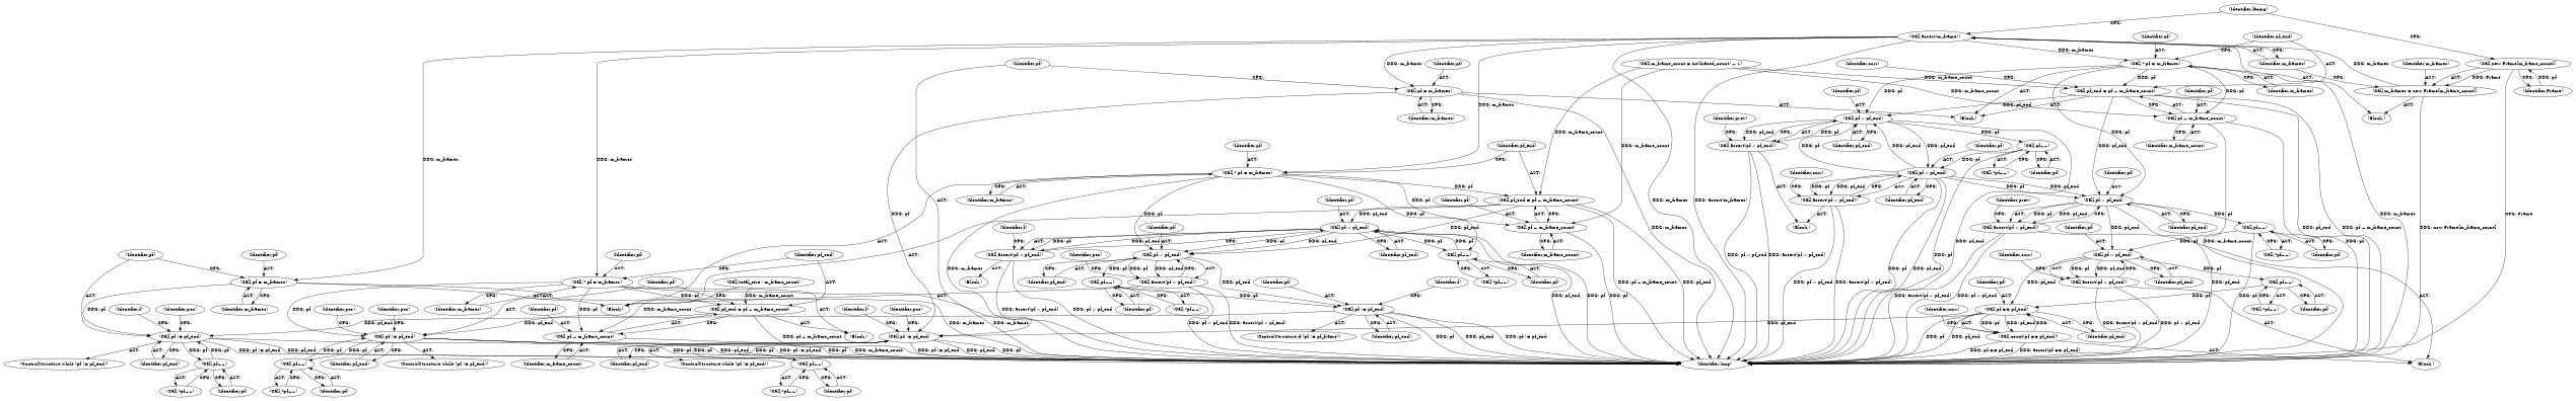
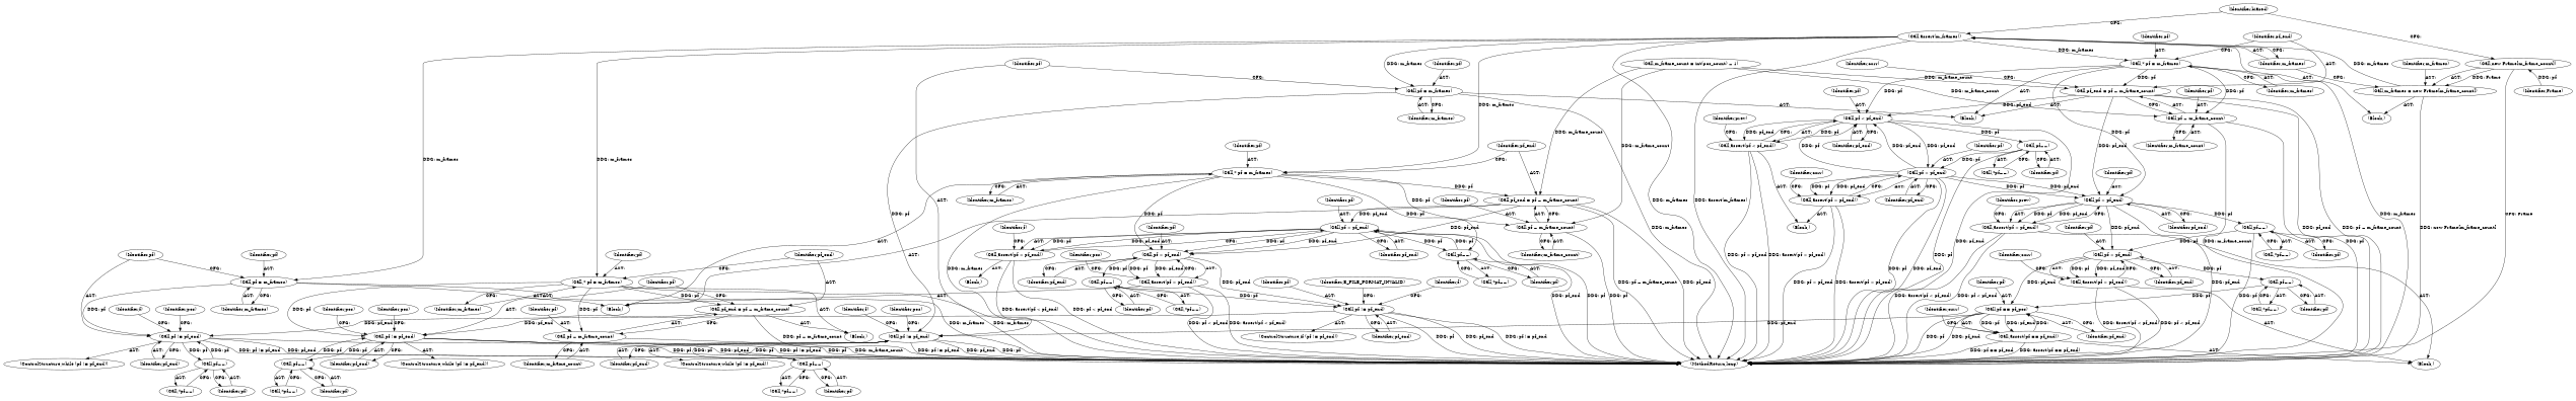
  digraph {
-   n1 [label="(Call,assert(m_frame))"]
+   n1 [label="(Call,assert(m_frames))"]
    n2 [label="(Call,* pf = m_frames)"]
    n3 [label="(Call,pf = m_frames)"]
    n4 [label="(Call,* pf = m_frames)"]
    n5 [label="(Call,* pf = m_frames)"]
    n6 [label="(Call,pf = m_frames)"]
    n7 [label="(Identifier,m_frames)"]
-   n8 [label="(Identifier,long)"]
+   n8 [label="(MethodReturn,long)"]
    n9 [label="(Block,)"]
    n10 [label="(Call,pf_end = pf + m_frame_count)"]
    n11 [label="(Call,pf++)"]
    n12 [label="(Call,pf < pf_end)"]
    n13 [label="(Call,pf + m_frame_count)"]
    n14 [label="(Identifier,m_frames)"]
    n15 [label="(Block,)"]
    n16 [label="(Call,pf != pf_end)"]
    n17 [label="(Identifier,m_frames)"]
    n18 [label="(Call,pf_end = pf + m_frame_count)"]
    n19 [label="(Call,pf != pf_end)"]
    n20 [label="(Call,pf + m_frame_count)"]
    n21 [label="(Block,)"]
    n22 [label="(Identifier,m_frames)"]
    n23 [label="(Call,pf_end = pf + m_frame_count)"]
    n24 [label="(Call,pf < pf_end)"]
    n25 [label="(Call,pf < pf_end)"]
    n26 [label="(Call,pf + m_frame_count)"]
    n27 [label="(Block,)"]
    n28 [label="(Identifier,m_frames)"]
    n29 [label="(Call,pf != pf_end)"]
    n30 [label="(Identifier,m_frames)"]
    n31 [label="(Call,m_frames = new Frame[m_frame_count])"]
    n32 [label="(Call,new Frame[m_frame_count])"]
    n33 [label="(Identifier,Frame)"]
    n34 [label="(Call,pf < pf_end)"]
    n35 [label="(Identifier,pf)"]
    n36 [label="(Call,*pf++)"]
    n37 [label="(Call,assert(pf < pf_end))"]
    n38 [label="(Call,pf++)"]
    n39 [label="(Call,pf != pf_end)"]
    n40 [label="(Identifier,pf_end)"]
    n41 [label="(Identifier,m_frame_count)"]
    n42 [label="(Call,assert(pf < pf_end))"]
    n43 [label="(Identifier,pf_end)"]
    n44 [label="(Block,)"]
    n45 [label="(Call,*pf++)"]
    n46 [label="(Identifier,pf)"]
-   n47 [label="(ControlStructure,if (pf != pf_frame))"]
+   n47 [label="(ControlStructure,if (pf != pf_end))"]
    n48 [label="(Identifier,pf_end)"]
    n49 [label="(Call,pf++)"]
    n50 [label="(ControlStructure,while (pf != pf_end))"]
    n51 [label="(Identifier,pf_end)"]
    n52 [label="(Call,*pf++)"]
    n53 [label="(Identifier,pf)"]
    n54 [label="(Call,pf++)"]
    n55 [label="(Identifier,pf_end)"]
    n56 [label="(ControlStructure,while (pf != pf_end))"]
    n57 [label="(Identifier,m_frame_count)"]
    n58 [label="(Call,*pf++)"]
    n59 [label="(Identifier,pf)"]
    n60 [label="(Call,assert(pf < pf_end))"]
    n61 [label="(Call,pf++)"]
    n62 [label="(Call,pf < pf_end)"]
    n63 [label="(Identifier,pf_end)"]
    n64 [label="(Call,assert(pf < pf_end))"]
    n65 [label="(Call,pf++)"]
    n66 [label="(Call,pf < pf_end)"]
    n67 [label="(Identifier,pf_end)"]
    n68 [label="(Identifier,m_frame_count)"]
    n69 [label="(Block,)"]
    n70 [label="(Call,*pf++)"]
    n71 [label="(Identifier,pf)"]
    n72 [label="(Call,assert(pf < pf_end))"]
    n73 [label="(Identifier,pf_end)"]
    n74 [label="(Block,)"]
    n75 [label="(Call,*pf++)"]
    n76 [label="(Identifier,pf)"]
    n77 [label="(Call,assert(pf < pf_end))"]
    n78 [label="(Call,pf++)"]
-   n79 [label="(Call,pf == pf_end)"]
+   n79 [label="(Call,pf == pf_pos)"]
    n80 [label="(Identifier,pf_end)"]
    n81 [label="(Identifier,pf)"]
    n82 [label="(Call,*pf++)"]
-   n83 [label="(Call,count(pf == pf_end))"]
+   n83 [label="(Call,assert(pf == pf_end))"]
    n84 [label="(Identifier,pf_end)"]
    n85 [label="(Call,pf++)"]
    n86 [label="(Identifier,pf_end)"]
    n87 [label="(ControlStructure,while (pf != pf_end))"]
    n88 [label="(Call,*pf++)"]
    n89 [label="(Identifier,pf)"]
    n90 [label="(Identifier,pos)"]
    n91 [label="(Identifier,prev)"]
    n92 [label="(Identifier,pf_end)"]
    n93 [label="(Identifier,pf)"]
+   n94 [label="(Identifier,E_FILE_FORMAT_INVALID)"]
    n95 [label="(Identifier,pf)"]
    n96 [label="(Identifier,pf)"]
    n97 [label="(Identifier,pf)"]
    n98 [label="(Identifier,pf)"]
    n99 [label="(Identifier,prev)"]
    n100 [label="(Identifier,pf)"]
    n101 [label="(Identifier,curr)"]
    n102 [label="(Identifier,pf)"]
    n103 [label="(Identifier,pf_end)"]
    n104 [label="(Identifier,f)"]
    n105 [label="(Identifier,m_frames)"]
    n106 [label="(Identifier,f)"]
    n107 [label="(Identifier,pf_end)"]
    n108 [label="(Identifier,pos)"]
    n109 [label="(Identifier,pf)"]
    n110 [label="(Identifier,pf)"]
    n111 [label="(Identifier,f)"]
-   n112 [label="(Call,m_frame_count = int(biased_count) + 1)"]
+   n112 [label="(Call,m_frame_count = int(pos_count) + 1)"]
    n113 [label="(Identifier,pf)"]
    n114 [label="(Identifier,curr)"]
    n115 [label="(Identifier,pf)"]
    n116 [label="(Identifier,pf)"]
    n117 [label="(Identifier,pf)"]
    n118 [label="(Identifier,pf)"]
    n119 [label="(Identifier,curr)"]
-   n120 [label="(Call,total_size / m_frame_count)"]
    n121 [label="(Identifier,curr)"]
    n122 [label="(Identifier,pf)"]
    n123 [label="(Identifier,pos)"]
    n124 [label="(Identifier,pf)"]
    n125 [label="(Identifier,pf)"]
    n126 [label="(Identifier,pf)"]
    n127 [label="(Identifier,pf)"]
    n128 [label="(Identifier,f)"]
    n129 [label="(Identifier,pos)"]
-   n130 [label="(Identifier,lacing)"]
+   n130 [label="(Identifier,biased)"]
    n131 [label="(Identifier,pos)"]
    n1 -> n2 [label="DDG: m_frames"]
    n1 -> n3 [label="DDG: m_frames"]
    n1 -> n4 [label="DDG: m_frames"]
    n1 -> n5 [label="DDG: m_frames"]
    n1 -> n6 [label="DDG: m_frames"]
    n1 -> n7 [label="CFG: "]
    n1 -> n8 [label="DDG: m_frames"]
    n1 -> n8 [label="DDG: assert(m_frames)"]
    n1 -> n9 [label="AST: "]
    n2 -> n8 [label="DDG: m_frames"]
    n2 -> n10 [label="DDG: pf"]
    n2 -> n11 [label="DDG: pf"]
    n2 -> n12 [label="DDG: pf"]
    n2 -> n13 [label="DDG: pf"]
    n2 -> n14 [label="CFG: "]
    n2 -> n15 [label="AST: "]
    n3 -> n8 [label="DDG: m_frames"]
    n3 -> n15 [label="AST: "]
    n3 -> n16 [label="DDG: pf"]
    n3 -> n17 [label="CFG: "]
    n4 -> n8 [label="DDG: m_frames"]
    n4 -> n18 [label="DDG: pf"]
    n4 -> n19 [label="DDG: pf"]
    n4 -> n20 [label="DDG: pf"]
    n4 -> n21 [label="AST: "]
    n4 -> n22 [label="CFG: "]
    n5 -> n8 [label="DDG: m_frames"]
    n5 -> n23 [label="DDG: pf"]
    n5 -> n24 [label="DDG: pf"]
    n5 -> n25 [label="DDG: pf"]
    n5 -> n26 [label="DDG: pf"]
    n5 -> n27 [label="AST: "]
    n5 -> n28 [label="CFG: "]
    n6 -> n8 [label="DDG: m_frames"]
    n6 -> n27 [label="AST: "]
    n6 -> n29 [label="DDG: pf"]
    n6 -> n30 [label="CFG: "]
    n7 -> n1 [label="AST: "]
    n7 -> n31 [label="CFG: "]
    n10 -> n8 [label="DDG: pf + m_frame_count"]
    n10 -> n8 [label="DDG: pf_end"]
    n10 -> n12 [label="DDG: pf_end"]
    n10 -> n13 [label="CFG: "]
    n10 -> n15 [label="AST: "]
    n10 -> n34 [label="DDG: pf_end"]
    n11 -> n34 [label="DDG: pf"]
    n11 -> n35 [label="CFG: "]
    n11 -> n36 [label="AST: "]
    n12 -> n37 [label="AST: "]
    n12 -> n37 [label="DDG: pf"]
    n12 -> n37 [label="DDG: pf_end"]
    n12 -> n38 [label="DDG: pf"]
    n12 -> n39 [label="DDG: pf_end"]
    n12 -> n40 [label="CFG: "]
    n13 -> n8 [label="DDG: pf"]
    n13 -> n10 [label="AST: "]
    n13 -> n41 [label="CFG: "]
    n14 -> n2 [label="AST: "]
    n16 -> n8 [label="DDG: pf_end"]
    n16 -> n8 [label="DDG: pf"]
    n16 -> n8 [label="DDG: pf != pf_end"]
    n16 -> n49 [label="DDG: pf"]
    n16 -> n50 [label="AST: "]
    n16 -> n51 [label="CFG: "]
    n17 -> n3 [label="AST: "]
    n18 -> n8 [label="DDG: pf + m_frame_count"]
    n18 -> n19 [label="DDG: pf_end"]
    n18 -> n20 [label="CFG: "]
    n18 -> n21 [label="AST: "]
    n19 -> n8 [label="DDG: pf"]
    n19 -> n8 [label="DDG: pf_end"]
    n19 -> n8 [label="DDG: pf != pf_end"]
    n19 -> n54 [label="DDG: pf"]
    n19 -> n55 [label="CFG: "]
    n19 -> n56 [label="AST: "]
    n20 -> n8 [label="DDG: m_frame_count"]
    n20 -> n18 [label="AST: "]
    n20 -> n57 [label="CFG: "]
    n22 -> n4 [label="AST: "]
    n23 -> n8 [label="DDG: pf_end"]
    n23 -> n8 [label="DDG: pf + m_frame_count"]
    n23 -> n24 [label="DDG: pf_end"]
    n23 -> n25 [label="DDG: pf_end"]
    n23 -> n26 [label="CFG: "]
    n23 -> n27 [label="AST: "]
    n24 -> n8 [label="DDG: pf_end"]
    n24 -> n60 [label="AST: "]
    n24 -> n60 [label="DDG: pf"]
    n24 -> n60 [label="DDG: pf_end"]
    n24 -> n61 [label="DDG: pf"]
    n24 -> n62 [label="DDG: pf_end"]
    n24 -> n63 [label="CFG: "]
    n25 -> n8 [label="DDG: pf_end"]
    n25 -> n64 [label="AST: "]
    n25 -> n64 [label="DDG: pf"]
    n25 -> n64 [label="DDG: pf_end"]
    n25 -> n65 [label="DDG: pf"]
    n25 -> n66 [label="DDG: pf_end"]
    n25 -> n67 [label="CFG: "]
    n26 -> n8 [label="DDG: pf"]
    n26 -> n8 [label="DDG: m_frame_count"]
    n26 -> n23 [label="AST: "]
    n26 -> n68 [label="CFG: "]
    n28 -> n5 [label="AST: "]
    n29 -> n8 [label="DDG: pf != pf_end"]
    n29 -> n8 [label="DDG: pf_end"]
    n29 -> n8 [label="DDG: pf"]
    n29 -> n85 [label="DDG: pf"]
    n29 -> n86 [label="CFG: "]
    n29 -> n87 [label="AST: "]
    n30 -> n6 [label="AST: "]
    n31 -> n1 [label="DDG: m_frames"]
    n31 -> n8 [label="DDG: new Frame[m_frame_count]"]
    n31 -> n9 [label="AST: "]
    n32 -> n8 [label="CFG: Frame"]
    n32 -> n31 [label="AST: "]
    n32 -> n31 [label="DDG: Frame"]
-   n32 -> n33 [label="CFG: "]
    n33 -> n32 [label="DDG: pf"]
    n34 -> n8 [label="DDG: pf_end"]
    n34 -> n8 [label="DDG: pf"]
    n34 -> n11 [label="DDG: pf"]
    n34 -> n12 [label="DDG: pf"]
    n34 -> n12 [label="DDG: pf_end"]
    n34 -> n42 [label="AST: "]
    n34 -> n42 [label="DDG: pf"]
    n34 -> n42 [label="DDG: pf_end"]
    n34 -> n43 [label="CFG: "]
    n35 -> n11 [label="AST: "]
    n36 -> n11 [label="CFG: "]
    n37 -> n8 [label="DDG: assert(pf < pf_end)"]
    n37 -> n8 [label="DDG: pf < pf_end"]
    n37 -> n12 [label="CFG: "]
    n37 -> n15 [label="AST: "]
    n38 -> n39 [label="DDG: pf"]
    n38 -> n45 [label="AST: "]
    n38 -> n46 [label="CFG: "]
    n39 -> n8 [label="DDG: pf"]
    n39 -> n8 [label="DDG: pf_end"]
    n39 -> n8 [label="DDG: pf != pf_end"]
    n39 -> n16 [label="DDG: pf_end"]
    n39 -> n47 [label="AST: "]
    n39 -> n48 [label="CFG: "]
    n40 -> n12 [label="AST: "]
    n41 -> n13 [label="AST: "]
    n42 -> n8 [label="DDG: pf < pf_end"]
    n42 -> n8 [label="DDG: assert(pf < pf_end)"]
    n42 -> n34 [label="CFG: "]
    n42 -> n44 [label="AST: "]
    n43 -> n34 [label="AST: "]
    n45 -> n38 [label="CFG: "]
    n46 -> n38 [label="AST: "]
    n48 -> n39 [label="AST: "]
    n49 -> n16 [label="DDG: pf"]
    n49 -> n52 [label="AST: "]
    n49 -> n53 [label="CFG: "]
    n51 -> n16 [label="AST: "]
    n52 -> n49 [label="CFG: "]
    n53 -> n49 [label="AST: "]
    n54 -> n19 [label="DDG: pf"]
    n54 -> n58 [label="AST: "]
    n54 -> n59 [label="CFG: "]
    n55 -> n19 [label="AST: "]
    n57 -> n20 [label="AST: "]
    n58 -> n54 [label="CFG: "]
    n59 -> n54 [label="AST: "]
    n60 -> n8 [label="DDG: assert(pf < pf_end)"]
    n60 -> n8 [label="DDG: pf < pf_end"]
    n60 -> n24 [label="CFG: "]
    n60 -> n69 [label="AST: "]
    n61 -> n8 [label="DDG: pf"]
    n61 -> n62 [label="DDG: pf"]
    n61 -> n70 [label="AST: "]
    n61 -> n71 [label="CFG: "]
    n62 -> n8 [label="DDG: pf"]
    n62 -> n8 [label="DDG: pf_end"]
    n62 -> n24 [label="DDG: pf"]
    n62 -> n24 [label="DDG: pf_end"]
    n62 -> n25 [label="DDG: pf"]
    n62 -> n25 [label="DDG: pf_end"]
    n62 -> n72 [label="AST: "]
    n62 -> n72 [label="DDG: pf"]
    n62 -> n72 [label="DDG: pf_end"]
    n62 -> n73 [label="CFG: "]
    n63 -> n24 [label="AST: "]
    n64 -> n8 [label="DDG: pf < pf_end"]
    n64 -> n8 [label="DDG: assert(pf < pf_end)"]
    n64 -> n25 [label="CFG: "]
    n64 -> n74 [label="AST: "]
    n65 -> n8 [label="DDG: pf"]
    n65 -> n66 [label="DDG: pf"]
    n65 -> n75 [label="AST: "]
    n65 -> n76 [label="CFG: "]
    n66 -> n77 [label="AST: "]
    n66 -> n77 [label="DDG: pf"]
    n66 -> n77 [label="DDG: pf_end"]
    n66 -> n78 [label="DDG: pf"]
    n66 -> n79 [label="DDG: pf_end"]
    n66 -> n80 [label="CFG: "]
    n67 -> n25 [label="AST: "]
    n68 -> n26 [label="AST: "]
    n70 -> n61 [label="CFG: "]
    n71 -> n61 [label="AST: "]
    n72 -> n8 [label="DDG: assert(pf < pf_end)"]
    n72 -> n8 [label="DDG: pf < pf_end"]
    n72 -> n62 [label="CFG: "]
    n72 -> n69 [label="AST: "]
    n73 -> n62 [label="AST: "]
    n75 -> n65 [label="CFG: "]
    n76 -> n65 [label="AST: "]
    n77 -> n8 [label="DDG: assert(pf < pf_end)"]
    n77 -> n8 [label="DDG: pf < pf_end"]
    n77 -> n66 [label="CFG: "]
    n77 -> n74 [label="AST: "]
    n78 -> n79 [label="DDG: pf"]
    n78 -> n81 [label="CFG: "]
    n78 -> n82 [label="AST: "]
    n79 -> n8 [label="DDG: pf"]
    n79 -> n8 [label="DDG: pf_end"]
    n79 -> n29 [label="DDG: pf_end"]
    n79 -> n83 [label="AST: "]
    n79 -> n83 [label="DDG: pf"]
    n79 -> n83 [label="DDG: pf_end"]
    n79 -> n84 [label="CFG: "]
    n80 -> n66 [label="AST: "]
    n81 -> n78 [label="AST: "]
    n82 -> n78 [label="CFG: "]
    n83 -> n8 [label="DDG: pf == pf_end"]
    n83 -> n8 [label="DDG: assert(pf == pf_end)"]
    n83 -> n74 [label="AST: "]
    n83 -> n79 [label="DDG: "]
    n84 -> n79 [label="AST: "]
    n85 -> n29 [label="DDG: pf"]
    n85 -> n88 [label="AST: "]
    n85 -> n89 [label="CFG: "]
    n86 -> n29 [label="AST: "]
    n88 -> n85 [label="CFG: "]
    n89 -> n85 [label="AST: "]
    n90 -> n19 [label="CFG: "]
    n91 -> n60 [label="CFG: "]
    n92 -> n4 [label="CFG: "]
    n92 -> n18 [label="AST: "]
    n93 -> n25 [label="AST: "]
+   n94 -> n39 [label="CFG: "]
    n95 -> n6 [label="AST: "]
    n96 -> n79 [label="AST: "]
    n97 -> n24 [label="AST: "]
    n98 -> n12 [label="AST: "]
    n99 -> n64 [label="CFG: "]
    n100 -> n3 [label="CFG: "]
    n100 -> n16 [label="AST: "]
    n101 -> n83 [label="CFG: "]
    n102 -> n3 [label="AST: "]
    n103 -> n5 [label="CFG: "]
    n103 -> n23 [label="AST: "]
    n104 -> n39 [label="CFG: "]
    n105 -> n31 [label="AST: "]
    n106 -> n42 [label="CFG: "]
    n107 -> n2 [label="CFG: "]
    n107 -> n10 [label="AST: "]
    n108 -> n19 [label="CFG: "]
    n109 -> n39 [label="AST: "]
    n110 -> n26 [label="AST: "]
    n111 -> n29 [label="CFG: "]
    n112 -> n10 [label="DDG: m_frame_count"]
    n112 -> n13 [label="DDG: m_frame_count"]
    n112 -> n23 [label="DDG: m_frame_count"]
    n112 -> n26 [label="DDG: m_frame_count"]
    n113 -> n20 [label="AST: "]
    n114 -> n23 [label="CFG: "]
    n115 -> n34 [label="AST: "]
    n116 -> n2 [label="AST: "]
    n117 -> n6 [label="CFG: "]
    n117 -> n29 [label="AST: "]
    n118 -> n66 [label="AST: "]
    n119 -> n72 [label="CFG: "]
-   n120 -> n18 [label="DDG: m_frame_count"]
-   n120 -> n20 [label="DDG: m_frame_count"]
    n121 -> n77 [label="CFG: "]
    n122 -> n4 [label="AST: "]
    n123 -> n29 [label="CFG: "]
    n124 -> n18 [label="CFG: "]
    n124 -> n19 [label="AST: "]
    n125 -> n13 [label="AST: "]
    n126 -> n5 [label="AST: "]
    n127 -> n62 [label="AST: "]
    n128 -> n16 [label="CFG: "]
    n129 -> n37 [label="CFG: "]
    n130 -> n1 [label="CFG: "]
    n130 -> n32 [label="CFG: "]
    n131 -> n16 [label="CFG: "]
  }
